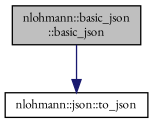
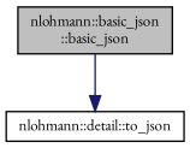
  digraph {
    rankdir=TB
    fontname="EB Garamond"
    node [color=black fontname="EB Garamond" fontsize=10 shape=record style=filled]
    n1 [fillcolor=grey75 fontcolor=black height=0.2 label="nlohmann::basic_json\l::basic_json" width=0.4]
-   n2 [fillcolor=white height=0.2 label="nlohmann::json::to_json" width=0.4]
+   n2 [fillcolor=white height=0.2 label="nlohmann::detail::to_json" width=0.4]
    n1 -> n2 [color=midnightblue fontname="EB Garamond" fontsize=10 labelfontname=Helvetica labelfontsize=10 style=solid]
  }
